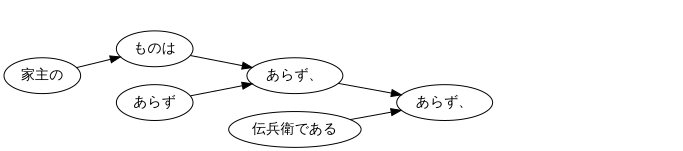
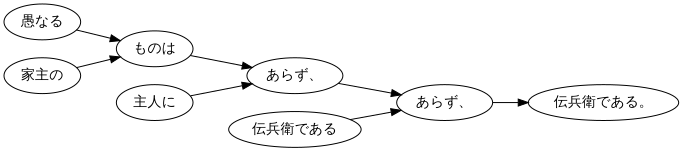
  digraph {
    fontname="DejaVu Sans"
    rankdir=LR
    node [fontname="DejaVu Sans"]
    edge [fontname="DejaVu Sans"]
+   n1 [label="愚なる"]
    n2 [label="ものは"]
    n3 [label="あらず、"]
    n4 [label="あらず、"]
-   n5 [label="あらず"]
+   n5 [label="主人に"]
+   n6 [label="伝兵衛である。"]
    n7 [label="伝兵衛である"]
    n8 [label="家主の"]
+   n1 -> n2
    n2 -> n3
    n3 -> n4
+   n4 -> n6
    n5 -> n3
    n7 -> n4
    n8 -> n2
  }
